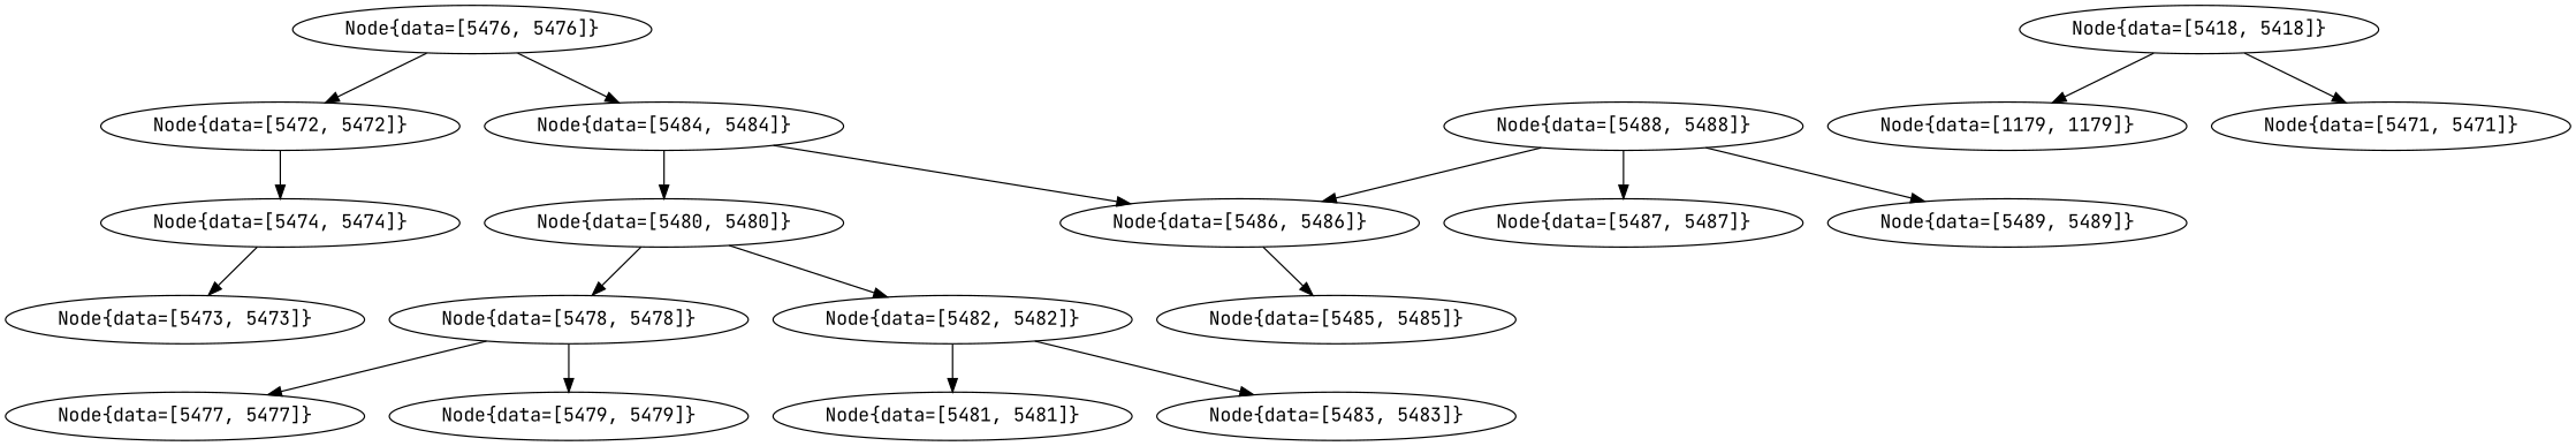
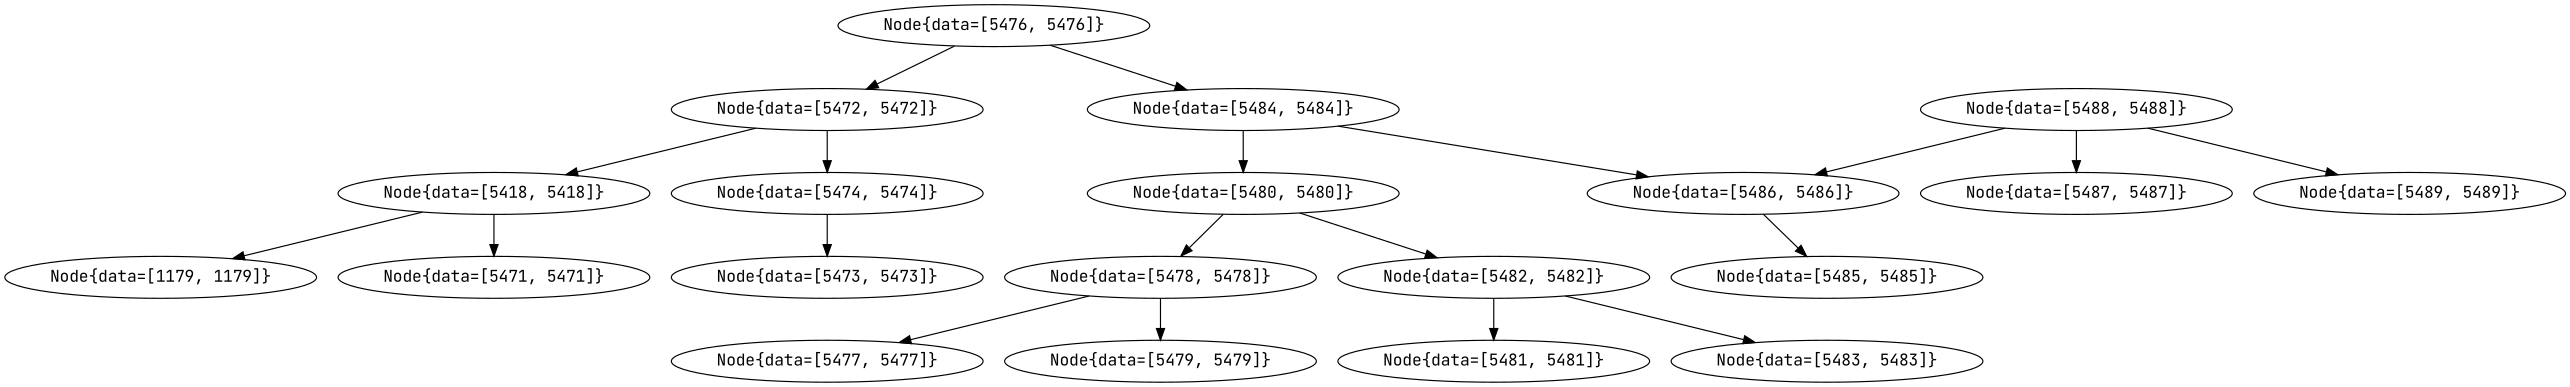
  digraph {
    fontname="JetBrains Mono"
    node [fontname="JetBrains Mono"]
    edge [fontname="JetBrains Mono"]
    n1 [label="Node{data=[5476, 5476]}"]
    n2 [label="Node{data=[5472, 5472]}"]
    n3 [label="Node{data=[5484, 5484]}"]
    n4 [label="Node{data=[5418, 5418]}"]
    n5 [label="Node{data=[5474, 5474]}"]
    n6 [label="Node{data=[5480, 5480]}"]
    n7 [label="Node{data=[5486, 5486]}"]
    n8 [label="Node{data=[1179, 1179]}"]
    n9 [label="Node{data=[5471, 5471]}"]
    n10 [label="Node{data=[5473, 5473]}"]
    n11 [label="Node{data=[5478, 5478]}"]
    n12 [label="Node{data=[5482, 5482]}"]
    n13 [label="Node{data=[5485, 5485]}"]
    n14 [label="Node{data=[5477, 5477]}"]
    n15 [label="Node{data=[5479, 5479]}"]
    n16 [label="Node{data=[5481, 5481]}"]
    n17 [label="Node{data=[5483, 5483]}"]
    n18 [label="Node{data=[5488, 5488]}"]
    n19 [label="Node{data=[5487, 5487]}"]
    n20 [label="Node{data=[5489, 5489]}"]
    n1 -> n2
    n1 -> n3
+   n2 -> n4
    n2 -> n5
    n3 -> n6
    n3 -> n7
    n4 -> n8
    n4 -> n9
    n5 -> n10
    n6 -> n11
    n6 -> n12
    n7 -> n13
    n11 -> n14
    n11 -> n15
    n12 -> n16
    n12 -> n17
    n18 -> n7
    n18 -> n19
    n18 -> n20
  }
